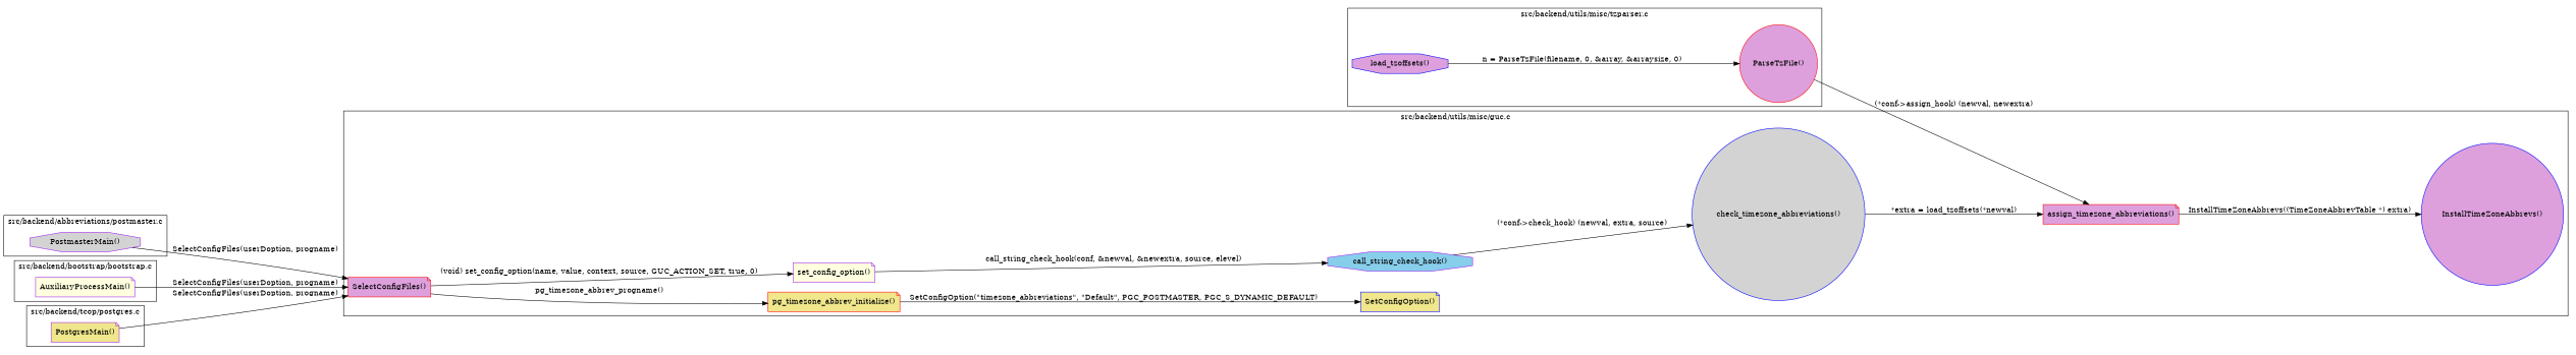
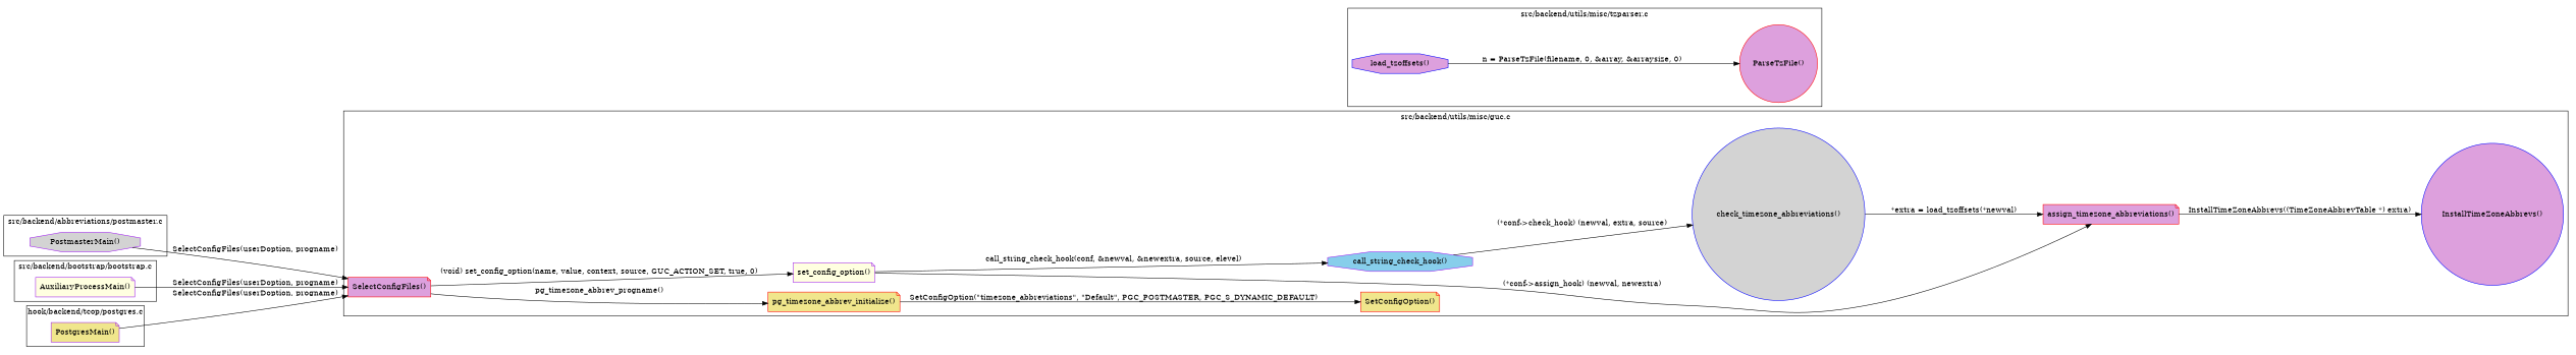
  digraph {
    rankdir=LR
    node [color=purple fillcolor=plum shape=note style=filled]
    check_timezone_abbreviations [color=blue fillcolor=lightgrey label="\N()" shape=circle]
    assign_timezone_abbreviations [color=red label="\N()"]
    InstallTimeZoneAbbrevs [color=blue label="\N()" shape=circle]
    pg_timezone_abbrev_initialize [color=red fillcolor=khaki label="\N()"]
-   SetConfigOption [color=blue fillcolor=khaki label="\N()"]
+   SetConfigOption [color=red fillcolor=khaki label="\N()"]
    set_config_option [fillcolor=lightyellow label="\N()"]
    call_string_check_hook [fillcolor=skyblue label="\N()" shape=octagon]
    SelectConfigFiles [color=red label="\N()"]
    PostmasterMain [fillcolor=lightgrey label="\N()" shape=octagon]
    ParseTzFile [color=red label="\N()" shape=circle]
    load_tzoffsets [color=blue label="\N()" shape=octagon]
    AuxiliaryProcessMain [fillcolor=lightyellow label="\N()"]
    PostgresMain [fillcolor=khaki label="\N()"]
    subgraph cluster_1 {
      label="src/backend/utils/misc/guc.c"
      check_timezone_abbreviations
      assign_timezone_abbreviations
      InstallTimeZoneAbbrevs
      pg_timezone_abbrev_initialize
      SetConfigOption
      set_config_option
      call_string_check_hook
      SelectConfigFiles
    }
    subgraph cluster_2 {
      label="src/backend/abbreviations/postmaster.c"
      PostmasterMain
    }
    subgraph cluster_3 {
      label="src/backend/utils/misc/tzparser.c"
      ParseTzFile
      load_tzoffsets
    }
    subgraph cluster_4 {
      label="src/backend/bootstrap/bootstrap.c"
      AuxiliaryProcessMain
    }
    subgraph cluster_5 {
-     label="src/backend/tcop/postgres.c"
+     label="hook/backend/tcop/postgres.c"
      PostgresMain
    }
    check_timezone_abbreviations -> assign_timezone_abbreviations [label="*extra = load_tzoffsets(*newval)"]
    assign_timezone_abbreviations -> InstallTimeZoneAbbrevs [label="InstallTimeZoneAbbrevs((TimeZoneAbbrevTable *) extra)"]
    pg_timezone_abbrev_initialize -> SetConfigOption [label=<SetConfigOption("timezone_abbreviations", "Default", PGC_POSTMASTER, PGC_S_DYNAMIC_DEFAULT)>]
-   ParseTzFile -> assign_timezone_abbreviations [label="(*conf->assign_hook) (newval, newextra)"]
+   set_config_option -> assign_timezone_abbreviations [label="(*conf->assign_hook) (newval, newextra)"]
    set_config_option -> call_string_check_hook [label="call_string_check_hook(conf, &newval, &newextra, source, elevel)"]
    call_string_check_hook -> check_timezone_abbreviations [label="(*conf->check_hook) (newval, extra, source)"]
    SelectConfigFiles -> pg_timezone_abbrev_initialize [label="pg_timezone_abbrev_progname()"]
    SelectConfigFiles -> set_config_option [label=<(void) set_config_option(name, value, context, source, GUC_ACTION_SET, true, 0)>]
    PostmasterMain -> SelectConfigFiles [label="SelectConfigFiles(userDoption, progname)"]
    load_tzoffsets -> ParseTzFile [label="n = ParseTzFile(filename, 0, &array, &arraysize, 0)"]
    AuxiliaryProcessMain -> SelectConfigFiles [label="SelectConfigFiles(userDoption, progname)"]
    PostgresMain -> SelectConfigFiles [label="SelectConfigFiles(userDoption, progname)"]
  }
